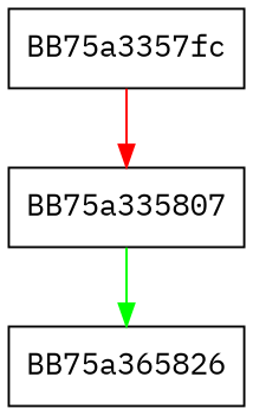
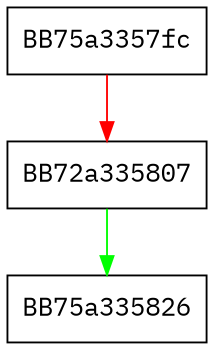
  digraph {
    fontname="IBM Plex Mono"
    splines=ortho
    node [fontname="IBM Plex Mono" shape=box]
    edge [fontname="IBM Plex Mono"]
    BB75a3357fc
-   BB75a335807
-   BB75a335826 [label=BB75a365826]
+   BB75a335807 [label=BB72a335807]
+   BB75a335826
    BB75a3357fc -> BB75a335807 [color=red]
    BB75a335807 -> BB75a335826 [color=green]
  }
